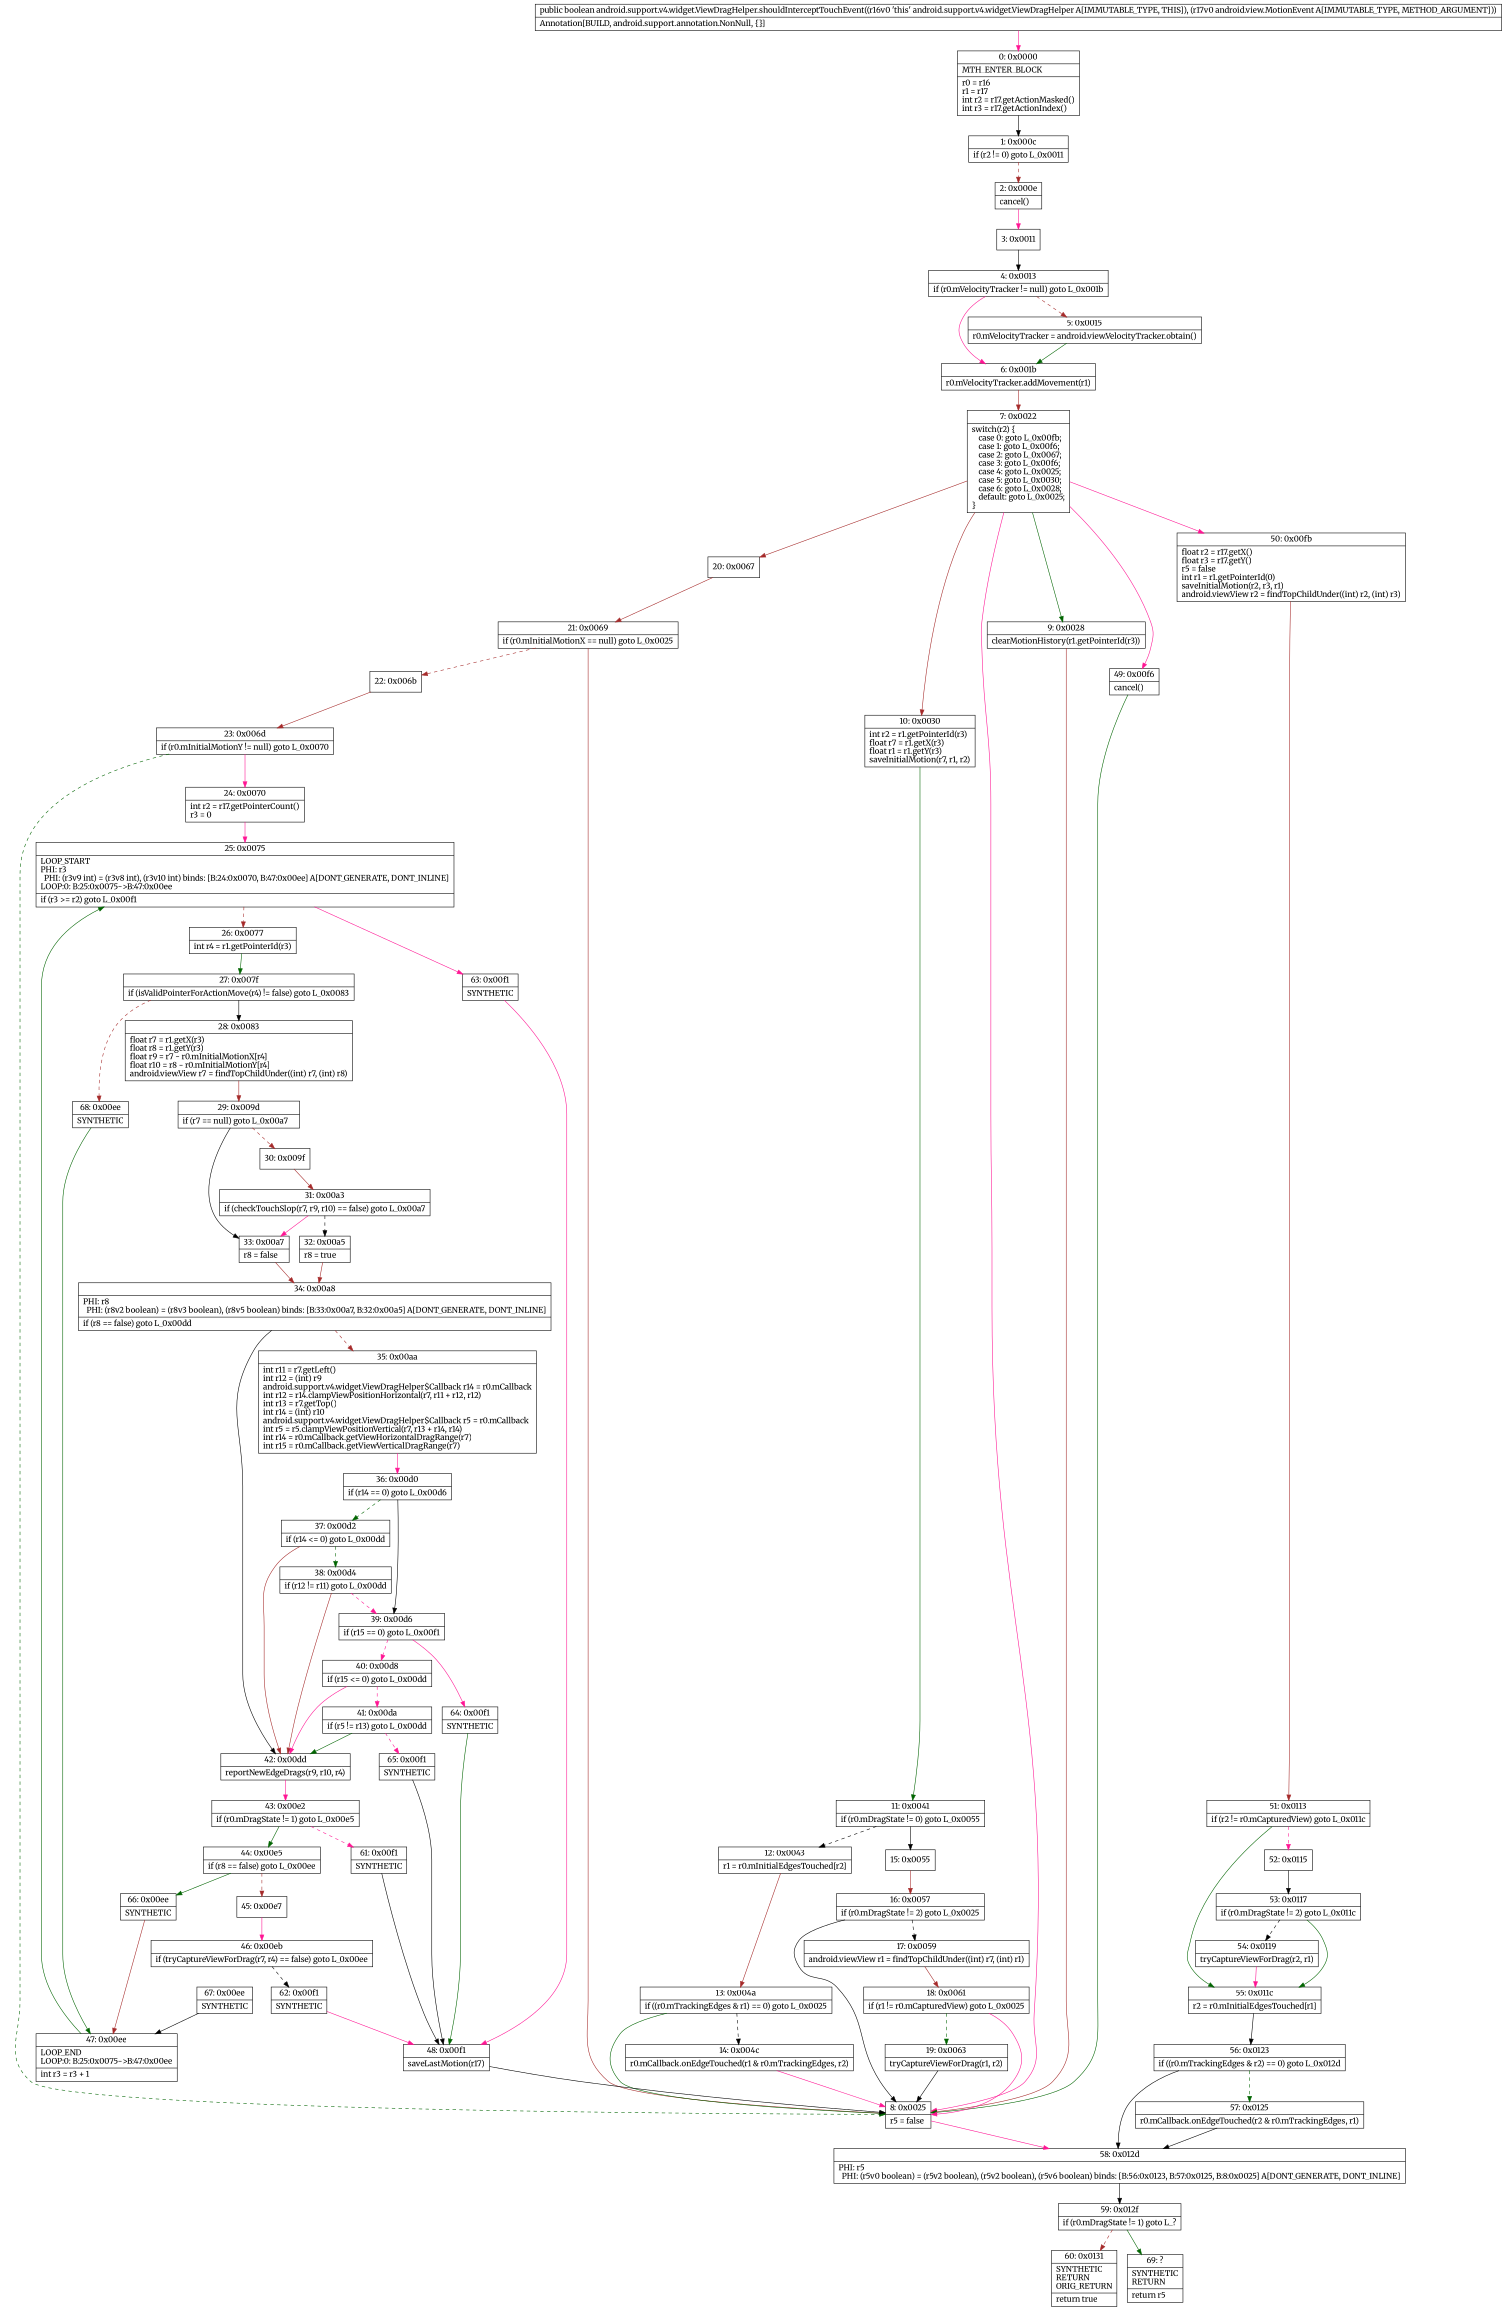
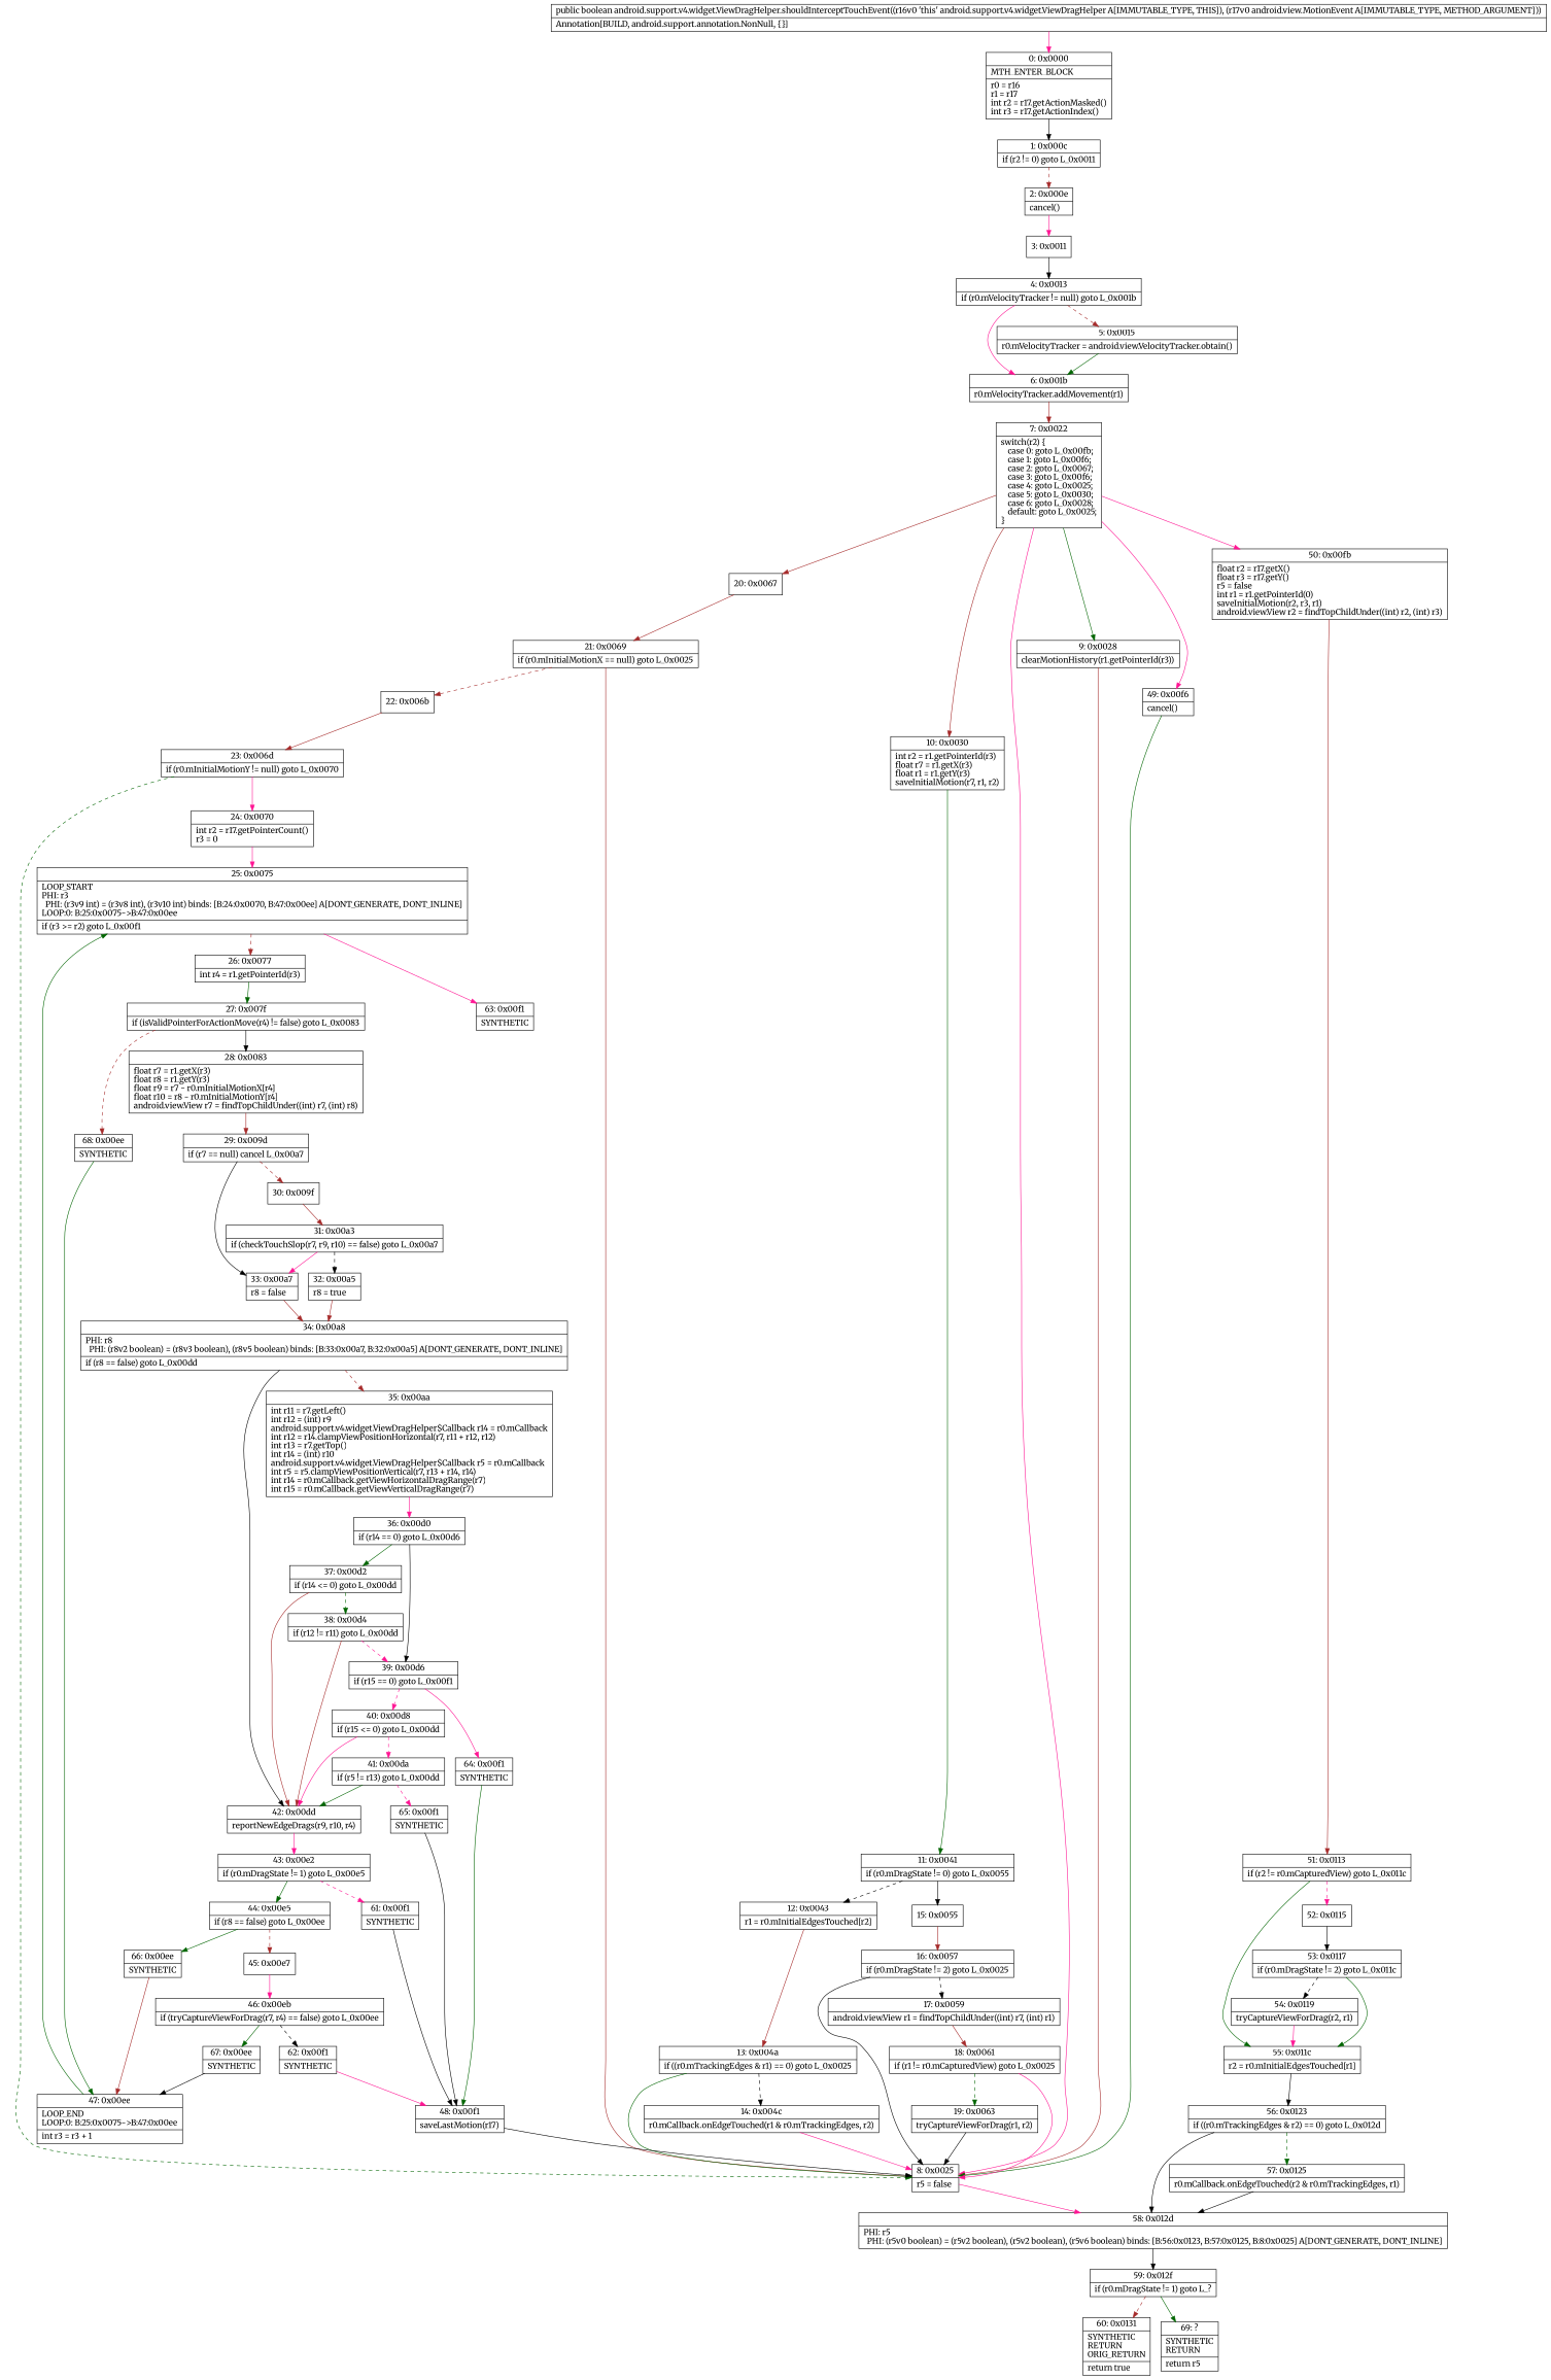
  digraph {
    fontname=Merriweather
    node [fontname=Merriweather shape=record]
    edge [color=brown fontname=Merriweather]
    n1 [label="{0\:\ 0x0000|MTH_ENTER_BLOCK\l|r0 = r16\lr1 = r17\lint r2 = r17.getActionMasked()\lint r3 = r17.getActionIndex()\l}"]
    n2 [label="{1\:\ 0x000c|if (r2 != 0) goto L_0x0011\l}"]
    n3 [label="{2\:\ 0x000e|cancel()\l}"]
    n4 [label="{3\:\ 0x0011}"]
    n5 [label="{4\:\ 0x0013|if (r0.mVelocityTracker != null) goto L_0x001b\l}"]
    n6 [label="{5\:\ 0x0015|r0.mVelocityTracker = android.view.VelocityTracker.obtain()\l}"]
    n7 [label="{6\:\ 0x001b|r0.mVelocityTracker.addMovement(r1)\l}"]
    n8 [label="{7\:\ 0x0022|switch(r2) \{\l    case 0: goto L_0x00fb;\l    case 1: goto L_0x00f6;\l    case 2: goto L_0x0067;\l    case 3: goto L_0x00f6;\l    case 4: goto L_0x0025;\l    case 5: goto L_0x0030;\l    case 6: goto L_0x0028;\l    default: goto L_0x0025;\l\}\l}"]
    n9 [label="{8\:\ 0x0025|r5 = false\l}"]
    n10 [label="{9\:\ 0x0028|clearMotionHistory(r1.getPointerId(r3))\l}"]
    n11 [label="{10\:\ 0x0030|int r2 = r1.getPointerId(r3)\lfloat r7 = r1.getX(r3)\lfloat r1 = r1.getY(r3)\lsaveInitialMotion(r7, r1, r2)\l}"]
    n12 [label="{20\:\ 0x0067}"]
    n13 [label="{49\:\ 0x00f6|cancel()\l}"]
    n14 [label="{50\:\ 0x00fb|float r2 = r17.getX()\lfloat r3 = r17.getY()\lr5 = false\lint r1 = r1.getPointerId(0)\lsaveInitialMotion(r2, r3, r1)\landroid.view.View r2 = findTopChildUnder((int) r2, (int) r3)\l}"]
    n15 [label="{58\:\ 0x012d|PHI: r5 \l  PHI: (r5v0 boolean) = (r5v2 boolean), (r5v2 boolean), (r5v6 boolean) binds: [B:56:0x0123, B:57:0x0125, B:8:0x0025] A[DONT_GENERATE, DONT_INLINE]\l}"]
    n16 [label="{11\:\ 0x0041|if (r0.mDragState != 0) goto L_0x0055\l}"]
    n17 [label="{21\:\ 0x0069|if (r0.mInitialMotionX == null) goto L_0x0025\l}"]
    n18 [label="{51\:\ 0x0113|if (r2 != r0.mCapturedView) goto L_0x011c\l}"]
    n19 [label="{59\:\ 0x012f|if (r0.mDragState != 1) goto L_?\l}"]
    n20 [label="{12\:\ 0x0043|r1 = r0.mInitialEdgesTouched[r2]\l}"]
    n21 [label="{15\:\ 0x0055}"]
    n22 [label="{13\:\ 0x004a|if ((r0.mTrackingEdges & r1) == 0) goto L_0x0025\l}"]
    n23 [label="{16\:\ 0x0057|if (r0.mDragState != 2) goto L_0x0025\l}"]
    n24 [label="{14\:\ 0x004c|r0.mCallback.onEdgeTouched(r1 & r0.mTrackingEdges, r2)\l}"]
    n25 [label="{17\:\ 0x0059|android.view.View r1 = findTopChildUnder((int) r7, (int) r1)\l}"]
    n26 [label="{18\:\ 0x0061|if (r1 != r0.mCapturedView) goto L_0x0025\l}"]
    n27 [label="{19\:\ 0x0063|tryCaptureViewForDrag(r1, r2)\l}"]
    n28 [label="{22\:\ 0x006b}"]
    n29 [label="{23\:\ 0x006d|if (r0.mInitialMotionY != null) goto L_0x0070\l}"]
    n30 [label="{24\:\ 0x0070|int r2 = r17.getPointerCount()\lr3 = 0\l}"]
    n31 [label="{25\:\ 0x0075|LOOP_START\lPHI: r3 \l  PHI: (r3v9 int) = (r3v8 int), (r3v10 int) binds: [B:24:0x0070, B:47:0x00ee] A[DONT_GENERATE, DONT_INLINE]\lLOOP:0: B:25:0x0075\-\>B:47:0x00ee\l|if (r3 \>= r2) goto L_0x00f1\l}"]
    n32 [label="{26\:\ 0x0077|int r4 = r1.getPointerId(r3)\l}"]
    n33 [label="{63\:\ 0x00f1|SYNTHETIC\l}"]
    n34 [label="{27\:\ 0x007f|if (isValidPointerForActionMove(r4) != false) goto L_0x0083\l}"]
    n35 [label="{48\:\ 0x00f1|saveLastMotion(r17)\l}"]
    n36 [label="{28\:\ 0x0083|float r7 = r1.getX(r3)\lfloat r8 = r1.getY(r3)\lfloat r9 = r7 \- r0.mInitialMotionX[r4]\lfloat r10 = r8 \- r0.mInitialMotionY[r4]\landroid.view.View r7 = findTopChildUnder((int) r7, (int) r8)\l}"]
    n37 [label="{68\:\ 0x00ee|SYNTHETIC\l}"]
-   n38 [label="{29\:\ 0x009d|if (r7 == null) goto L_0x00a7\l}"]
+   n38 [label="{29\:\ 0x009d|if (r7 == null) cancel L_0x00a7\l}"]
    n39 [label="{47\:\ 0x00ee|LOOP_END\lLOOP:0: B:25:0x0075\-\>B:47:0x00ee\l|int r3 = r3 + 1\l}"]
    n40 [label="{30\:\ 0x009f}"]
    n41 [label="{33\:\ 0x00a7|r8 = false\l}"]
    n42 [label="{31\:\ 0x00a3|if (checkTouchSlop(r7, r9, r10) == false) goto L_0x00a7\l}"]
    n43 [label="{34\:\ 0x00a8|PHI: r8 \l  PHI: (r8v2 boolean) = (r8v3 boolean), (r8v5 boolean) binds: [B:33:0x00a7, B:32:0x00a5] A[DONT_GENERATE, DONT_INLINE]\l|if (r8 == false) goto L_0x00dd\l}"]
    n44 [label="{32\:\ 0x00a5|r8 = true\l}"]
    n45 [label="{35\:\ 0x00aa|int r11 = r7.getLeft()\lint r12 = (int) r9\landroid.support.v4.widget.ViewDragHelper$Callback r14 = r0.mCallback\lint r12 = r14.clampViewPositionHorizontal(r7, r11 + r12, r12)\lint r13 = r7.getTop()\lint r14 = (int) r10\landroid.support.v4.widget.ViewDragHelper$Callback r5 = r0.mCallback\lint r5 = r5.clampViewPositionVertical(r7, r13 + r14, r14)\lint r14 = r0.mCallback.getViewHorizontalDragRange(r7)\lint r15 = r0.mCallback.getViewVerticalDragRange(r7)\l}"]
    n46 [label="{42\:\ 0x00dd|reportNewEdgeDrags(r9, r10, r4)\l}"]
    n47 [label="{36\:\ 0x00d0|if (r14 == 0) goto L_0x00d6\l}"]
    n48 [label="{43\:\ 0x00e2|if (r0.mDragState != 1) goto L_0x00e5\l}"]
    n49 [label="{37\:\ 0x00d2|if (r14 \<= 0) goto L_0x00dd\l}"]
    n50 [label="{39\:\ 0x00d6|if (r15 == 0) goto L_0x00f1\l}"]
    n51 [label="{38\:\ 0x00d4|if (r12 != r11) goto L_0x00dd\l}"]
    n52 [label="{40\:\ 0x00d8|if (r15 \<= 0) goto L_0x00dd\l}"]
    n53 [label="{64\:\ 0x00f1|SYNTHETIC\l}"]
    n54 [label="{41\:\ 0x00da|if (r5 != r13) goto L_0x00dd\l}"]
    n55 [label="{65\:\ 0x00f1|SYNTHETIC\l}"]
    n56 [label="{44\:\ 0x00e5|if (r8 == false) goto L_0x00ee\l}"]
    n57 [label="{61\:\ 0x00f1|SYNTHETIC\l}"]
    n58 [label="{45\:\ 0x00e7}"]
    n59 [label="{66\:\ 0x00ee|SYNTHETIC\l}"]
    n60 [label="{46\:\ 0x00eb|if (tryCaptureViewForDrag(r7, r4) == false) goto L_0x00ee\l}"]
    n61 [label="{62\:\ 0x00f1|SYNTHETIC\l}"]
    n62 [label="{67\:\ 0x00ee|SYNTHETIC\l}"]
    n63 [label="{52\:\ 0x0115}"]
    n64 [label="{55\:\ 0x011c|r2 = r0.mInitialEdgesTouched[r1]\l}"]
    n65 [label="{53\:\ 0x0117|if (r0.mDragState != 2) goto L_0x011c\l}"]
    n66 [label="{56\:\ 0x0123|if ((r0.mTrackingEdges & r2) == 0) goto L_0x012d\l}"]
    n67 [label="{54\:\ 0x0119|tryCaptureViewForDrag(r2, r1)\l}"]
    n68 [label="{57\:\ 0x0125|r0.mCallback.onEdgeTouched(r2 & r0.mTrackingEdges, r1)\l}"]
    n69 [label="{60\:\ 0x0131|SYNTHETIC\lRETURN\lORIG_RETURN\l|return true\l}"]
    n70 [label="{69\:\ ?|SYNTHETIC\lRETURN\l|return r5\l}"]
    n71 [label="{public boolean android.support.v4.widget.ViewDragHelper.shouldInterceptTouchEvent((r16v0 'this' android.support.v4.widget.ViewDragHelper A[IMMUTABLE_TYPE, THIS]), (r17v0 android.view.MotionEvent A[IMMUTABLE_TYPE, METHOD_ARGUMENT]))  | Annotation[BUILD, android.support.annotation.NonNull, \{\}]\l}"]
    n1 -> n2 [color=black]
    n2 -> n3 [style=dashed]
    n3 -> n4 [color=deeppink]
    n4 -> n5 [color=black]
    n5 -> n6 [style=dashed]
    n5 -> n7 [color=deeppink]
    n6 -> n7 [color=darkgreen]
    n7 -> n8
    n8 -> n9 [color=deeppink]
    n8 -> n10 [color=darkgreen]
    n8 -> n11
    n8 -> n12
    n8 -> n13 [color=deeppink]
    n8 -> n14 [color=deeppink]
    n9 -> n15 [color=deeppink]
    n10 -> n9
    n11 -> n16 [color=darkgreen]
    n12 -> n17
    n13 -> n9 [color=darkgreen]
    n14 -> n18
    n15 -> n19 [color=black]
    n16 -> n20 [color=black style=dashed]
    n16 -> n21 [color=black]
    n17 -> n9
    n17 -> n28 [style=dashed]
    n18 -> n63 [color=deeppink style=dashed]
    n18 -> n64 [color=darkgreen]
    n19 -> n69 [style=dashed]
    n19 -> n70 [color=darkgreen]
    n20 -> n22
    n21 -> n23
    n22 -> n9 [color=darkgreen]
    n22 -> n24 [color=black style=dashed]
    n23 -> n9 [color=black]
    n23 -> n25 [color=black style=dashed]
    n24 -> n9 [color=deeppink]
    n25 -> n26
    n26 -> n9 [color=deeppink]
    n26 -> n27 [color=darkgreen style=dashed]
    n27 -> n9 [color=black]
    n28 -> n29
    n29 -> n9 [color=darkgreen style=dashed]
    n29 -> n30 [color=deeppink]
    n30 -> n31 [color=deeppink]
    n31 -> n32 [style=dashed]
    n31 -> n33 [color=deeppink]
    n32 -> n34 [color=darkgreen]
-   n33 -> n35 [color=deeppink]
    n34 -> n36 [color=black]
    n34 -> n37 [style=dashed]
    n35 -> n9 [color=black]
    n36 -> n38
    n37 -> n39 [color=darkgreen]
    n38 -> n40 [style=dashed]
    n38 -> n41 [color=black]
    n39 -> n31 [color=darkgreen]
    n40 -> n42
    n41 -> n43
    n42 -> n41 [color=deeppink]
    n42 -> n44 [color=black style=dashed]
    n43 -> n45 [style=dashed]
    n43 -> n46 [color=black]
    n44 -> n43
    n45 -> n47 [color=deeppink]
    n46 -> n48 [color=deeppink]
-   n47 -> n49 [color=darkgreen style=dashed]
+   n47 -> n49 [color=darkgreen style=solid]
    n47 -> n50 [color=black]
    n48 -> n56 [color=darkgreen]
    n48 -> n57 [color=deeppink style=dashed]
    n49 -> n46
    n49 -> n51 [color=darkgreen style=dashed]
    n50 -> n52 [color=deeppink style=dashed]
    n50 -> n53 [color=deeppink]
    n51 -> n46
    n51 -> n50 [color=deeppink style=dashed]
    n52 -> n46 [color=deeppink]
    n52 -> n54 [color=deeppink style=dashed]
    n53 -> n35 [color=darkgreen]
    n54 -> n46 [color=darkgreen]
    n54 -> n55 [color=deeppink style=dashed]
    n55 -> n35 [color=black]
    n56 -> n58 [style=dashed]
    n56 -> n59 [color=darkgreen]
    n57 -> n35 [color=black]
    n58 -> n60 [color=deeppink]
    n59 -> n39
    n60 -> n61 [color=black style=dashed]
+   n60 -> n62 [color=darkgreen]
    n61 -> n35 [color=deeppink]
    n62 -> n39 [color=black]
    n63 -> n65 [color=black]
    n64 -> n66 [color=black]
    n65 -> n64 [color=darkgreen]
    n65 -> n67 [color=black style=dashed]
    n66 -> n15 [color=black]
    n66 -> n68 [color=darkgreen style=dashed]
    n67 -> n64 [color=deeppink]
    n68 -> n15 [color=black]
    n71 -> n1 [color=deeppink]
  }
